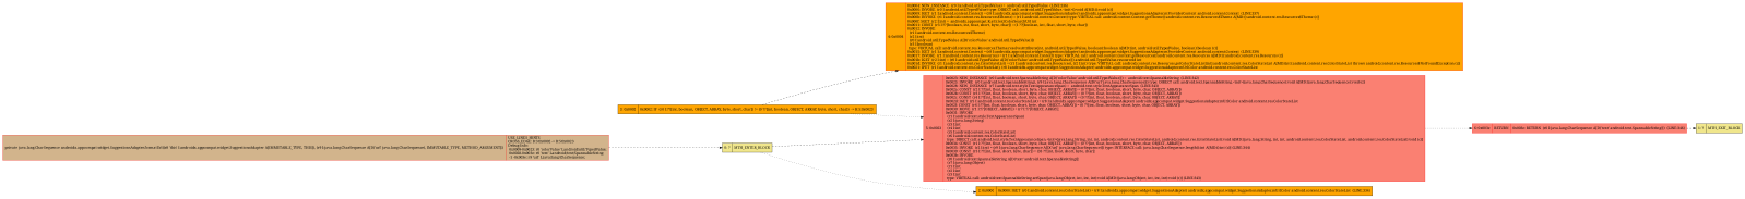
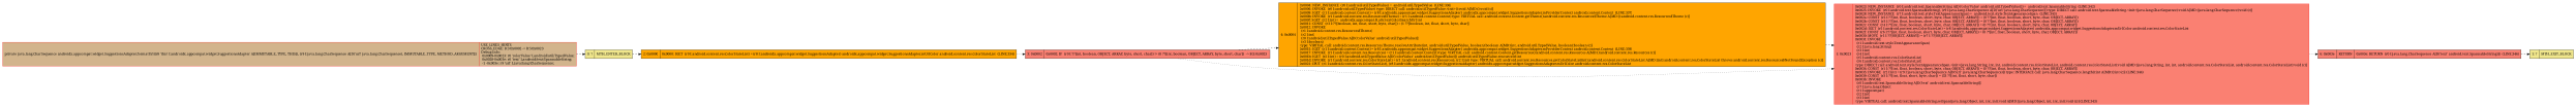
  digraph {
    fontname="Noto Serif"
    rankdir=LR
    node [color=black fillcolor=salmon fontname="Noto Serif" shape=record style=filled]
    edge [fontname="Noto Serif" style=dashed]
    n1 [fillcolor=khaki label="{0\:\ ?|MTH_ENTER_BLOCK\l}"]
    n2 [fillcolor=orange label="{2\:\ 0x0000|0x0000: IGET  (r0 I:android.content.res.ColorStateList) = (r8 I:androidx.appcompat.widget.SuggestionsAdapter) androidx.appcompat.widget.SuggestionsAdapter.mUrlColor android.content.res.ColorStateList  (LINE:334)\l}"]
-   n3 [fillcolor=orange label="{3\:\ 0x0002|0x0002: IF  (r0 I:??[int, boolean, OBJECT, ARRAY, byte, short, char]) != (0 ??[int, boolean, OBJECT, ARRAY, byte, short, char])  \-\> B:5:0x0023 \l}"]
-   n4 [color=red fillcolor=orange label="{4\:\ 0x0004|0x0004: NEW_INSTANCE  (r0 I:android.util.TypedValue) =  android.util.TypedValue  (LINE:336)\l0x0006: INVOKE  (r0 I:android.util.TypedValue) type: DIRECT call: android.util.TypedValue.\<init\>():void A[MD:():void (c)]\l0x0009: IGET  (r1 I:android.content.Context) = (r8 I:androidx.appcompat.widget.SuggestionsAdapter) androidx.appcompat.widget.SuggestionsAdapter.mProviderContext android.content.Context  (LINE:337)\l0x000b: INVOKE  (r1 I:android.content.res.Resources$Theme) = (r1 I:android.content.Context) type: VIRTUAL call: android.content.Context.getTheme():android.content.res.Resources$Theme A[MD:():android.content.res.Resources$Theme (c)]\l0x000f: SGET  (r2 I:int) =  androidx.appcompat.R.attr.textColorSearchUrl int \l0x0011: CONST  (r3 I:??[boolean, int, float, short, byte, char]) = (1 ??[boolean, int, float, short, byte, char]) \l0x0012: INVOKE  \l  (r1 I:android.content.res.Resources$Theme)\l  (r2 I:int)\l  (r0 I:android.util.TypedValue A[D('colorValue' android.util.TypedValue)])\l  (r3 I:boolean)\l type: VIRTUAL call: android.content.res.Resources.Theme.resolveAttribute(int, android.util.TypedValue, boolean):boolean A[MD:(int, android.util.TypedValue, boolean):boolean (c)]\l0x0015: IGET  (r1 I:android.content.Context) = (r8 I:androidx.appcompat.widget.SuggestionsAdapter) androidx.appcompat.widget.SuggestionsAdapter.mProviderContext android.content.Context  (LINE:339)\l0x0017: INVOKE  (r1 I:android.content.res.Resources) = (r1 I:android.content.Context) type: VIRTUAL call: android.content.Context.getResources():android.content.res.Resources A[MD:():android.content.res.Resources (c)]\l0x001b: IGET  (r2 I:int) = (r0 I:android.util.TypedValue A[D('colorValue' android.util.TypedValue)]) android.util.TypedValue.resourceId int \l0x001d: INVOKE  (r1 I:android.content.res.ColorStateList) = (r1 I:android.content.res.Resources), (r2 I:int) type: VIRTUAL call: android.content.res.Resources.getColorStateList(int):android.content.res.ColorStateList A[MD:(int):android.content.res.ColorStateList throws android.content.res.Resources$NotFoundException (c)]\l0x0021: IPUT  (r1 I:android.content.res.ColorStateList), (r8 I:androidx.appcompat.widget.SuggestionsAdapter) androidx.appcompat.widget.SuggestionsAdapter.mUrlColor android.content.res.ColorStateList \l}"]
-   n5 [color=red label="{5\:\ 0x0023|0x0023: NEW_INSTANCE  (r0 I:android.text.SpannableString A[D('colorValue' android.util.TypedValue)]) =  android.text.SpannableString  (LINE:342)\l0x0025: INVOKE  (r0 I:android.text.SpannableString), (r9 I:java.lang.CharSequence A[D('url' java.lang.CharSequence)]) type: DIRECT call: android.text.SpannableString.\<init\>(java.lang.CharSequence):void A[MD:(java.lang.CharSequence):void (c)]\l0x0028: NEW_INSTANCE  (r7 I:android.text.style.TextAppearanceSpan) =  android.text.style.TextAppearanceSpan  (LINE:343)\l0x002a: CONST  (r2 I:??[int, float, boolean, short, byte, char, OBJECT, ARRAY]) = (0 ??[int, float, boolean, short, byte, char, OBJECT, ARRAY]) \l0x002b: CONST  (r3 I:??[int, float, boolean, short, byte, char, OBJECT, ARRAY]) = (0 ??[int, float, boolean, short, byte, char, OBJECT, ARRAY]) \l0x002c: CONST  (r4 I:??[int, float, boolean, short, byte, char, OBJECT, ARRAY]) = (0 ??[int, float, boolean, short, byte, char, OBJECT, ARRAY]) \l0x002d: IGET  (r5 I:android.content.res.ColorStateList) = (r8 I:androidx.appcompat.widget.SuggestionsAdapter) androidx.appcompat.widget.SuggestionsAdapter.mUrlColor android.content.res.ColorStateList \l0x002f: CONST  (r6 I:??[int, float, boolean, short, byte, char, OBJECT, ARRAY]) = (0 ??[int, float, boolean, short, byte, char, OBJECT, ARRAY]) \l0x0030: MOVE  (r1 I:??[OBJECT, ARRAY]) = (r7 I:??[OBJECT, ARRAY]) \l0x0031: INVOKE  \l  (r1 I:android.text.style.TextAppearanceSpan)\l  (r2 I:java.lang.String)\l  (r3 I:int)\l  (r4 I:int)\l  (r5 I:android.content.res.ColorStateList)\l  (r6 I:android.content.res.ColorStateList)\l type: DIRECT call: android.text.style.TextAppearanceSpan.\<init\>(java.lang.String, int, int, android.content.res.ColorStateList, android.content.res.ColorStateList):void A[MD:(java.lang.String, int, int, android.content.res.ColorStateList, android.content.res.ColorStateList):void (c)]\l0x0034: CONST  (r1 I:??[int, float, boolean, short, byte, char, OBJECT, ARRAY]) = (0 ??[int, float, boolean, short, byte, char, OBJECT, ARRAY]) \l0x0035: INVOKE  (r2 I:int) = (r9 I:java.lang.CharSequence A[D('url' java.lang.CharSequence)]) type: INTERFACE call: java.lang.CharSequence.length():int A[MD:():int (c)] (LINE:344)\l0x0039: CONST  (r3 I:??[int, float, short, byte, char]) = (33 ??[int, float, short, byte, char]) \l0x003b: INVOKE  \l  (r0 I:android.text.SpannableString A[D('text' android.text.SpannableString)])\l  (r7 I:java.lang.Object)\l  (r1 I:int)\l  (r2 I:int)\l  (r3 I:int)\l type: VIRTUAL call: android.text.SpannableString.setSpan(java.lang.Object, int, int, int):void A[MD:(java.lang.Object, int, int, int):void (c)] (LINE:343)\l}"]
-   n6 [color=red label="{6\:\ 0x003e|RETURN\l|0x003e: RETURN  (r0 I:java.lang.CharSequence A[D('text' android.text.SpannableString)])  (LINE:346)\l}"]
+   n3 [label="{3\:\ 0x0002|0x0002: IF  (r0 I:??[int, boolean, OBJECT, ARRAY, byte, short, char]) != (0 ??[int, boolean, OBJECT, ARRAY, byte, short, char])  \-\> B:5:0x0023 \l}"]
+   n4 [fillcolor=orange label="{4\:\ 0x0004|0x0004: NEW_INSTANCE  (r0 I:android.util.TypedValue) =  android.util.TypedValue  (LINE:336)\l0x0006: INVOKE  (r0 I:android.util.TypedValue) type: DIRECT call: android.util.TypedValue.\<init\>():void A[MD:():void (c)]\l0x0009: IGET  (r1 I:android.content.Context) = (r8 I:androidx.appcompat.widget.SuggestionsAdapter) androidx.appcompat.widget.SuggestionsAdapter.mProviderContext android.content.Context  (LINE:337)\l0x000b: INVOKE  (r1 I:android.content.res.Resources$Theme) = (r1 I:android.content.Context) type: VIRTUAL call: android.content.Context.getTheme():android.content.res.Resources$Theme A[MD:():android.content.res.Resources$Theme (c)]\l0x000f: SGET  (r2 I:int) =  androidx.appcompat.R.attr.textColorSearchUrl int \l0x0011: CONST  (r3 I:??[boolean, int, float, short, byte, char]) = (1 ??[boolean, int, float, short, byte, char]) \l0x0012: INVOKE  \l  (r1 I:android.content.res.Resources$Theme)\l  (r2 I:int)\l  (r0 I:android.util.TypedValue A[D('colorValue' android.util.TypedValue)])\l  (r3 I:boolean)\l type: VIRTUAL call: android.content.res.Resources.Theme.resolveAttribute(int, android.util.TypedValue, boolean):boolean A[MD:(int, android.util.TypedValue, boolean):boolean (c)]\l0x0015: IGET  (r1 I:android.content.Context) = (r8 I:androidx.appcompat.widget.SuggestionsAdapter) androidx.appcompat.widget.SuggestionsAdapter.mProviderContext android.content.Context  (LINE:339)\l0x0017: INVOKE  (r1 I:android.content.res.Resources) = (r1 I:android.content.Context) type: VIRTUAL call: android.content.Context.getResources():android.content.res.Resources A[MD:():android.content.res.Resources (c)]\l0x001b: IGET  (r2 I:int) = (r0 I:android.util.TypedValue A[D('colorValue' android.util.TypedValue)]) android.util.TypedValue.resourceId int \l0x001d: INVOKE  (r1 I:android.content.res.ColorStateList) = (r1 I:android.content.res.Resources), (r2 I:int) type: VIRTUAL call: android.content.res.Resources.getColorStateList(int):android.content.res.ColorStateList A[MD:(int):android.content.res.ColorStateList throws android.content.res.Resources$NotFoundException (c)]\l0x0021: IPUT  (r1 I:android.content.res.ColorStateList), (r8 I:androidx.appcompat.widget.SuggestionsAdapter) androidx.appcompat.widget.SuggestionsAdapter.mUrlColor android.content.res.ColorStateList \l}"]
+   n5 [color=red label="{5\:\ 0x0023|0x0023: NEW_INSTANCE  (r0 I:android.text.SpannableString A[D('colorValue' android.util.TypedValue)]) =  android.text.SpannableString  (LINE:342)\l0x0025: INVOKE  (r0 I:android.text.SpannableString), (r9 I:java.lang.CharSequence A[D('url' java.lang.CharSequence)]) type: DIRECT call: android.text.SpannableString.\<init\>(java.lang.CharSequence):void A[MD:(java.lang.CharSequence):void (c)]\l0x0028: NEW_INSTANCE  (r7 I:android.text.style.TextAppearanceSpan) =  android.text.style.TextAppearanceSpan  (LINE:343)\l0x002a: CONST  (r2 I:??[int, float, boolean, short, byte, char, OBJECT, ARRAY]) = (0 ??[int, float, boolean, short, byte, char, OBJECT, ARRAY]) \l0x002b: CONST  (r3 I:??[int, float, boolean, short, byte, char, OBJECT, ARRAY]) = (0 ??[int, float, boolean, short, byte, char, OBJECT, ARRAY]) \l0x002c: CONST  (r4 I:??[int, float, boolean, short, byte, char, OBJECT, ARRAY]) = (0 ??[int, float, boolean, short, byte, char, OBJECT, ARRAY]) \l0x002d: IGET  (r5 I:android.content.res.ColorStateList) = (r8 I:androidx.appcompat.widget.SuggestionsAdapter) androidx.appcompat.widget.SuggestionsAdapter.mUrlColor android.content.res.ColorStateList \l0x002f: CONST  (r6 I:??[int, float, boolean, short, byte, char, OBJECT, ARRAY]) = (0 ??[int, float, boolean, short, byte, char, OBJECT, ARRAY]) \l0x0030: MOVE  (r1 I:??[OBJECT, ARRAY]) = (r7 I:??[OBJECT, ARRAY]) \l0x0031: INVOKE  \l  (r1 I:android.text.style.TextAppearanceSpan)\l  (r2 I:java.lang.String)\l  (r3 I:int)\l  (r4 I:int)\l  (r5 I:android.content.res.ColorStateList)\l  (r6 I:android.content.res.ColorStateList)\l type: DIRECT call: android.text.style.TextAppearanceSpan.\<init\>(java.lang.String, int, int, android.content.res.ColorStateList, android.content.res.ColorStateList):void A[MD:(java.lang.String, int, int, android.content.res.ColorStateList, android.content.res.ColorStateList):void (c)]\l0x0034: CONST  (r1 I:??[int, float, boolean, short, byte, char, OBJECT, ARRAY]) = (0 ??[int, float, boolean, short, byte, char, OBJECT, ARRAY]) \l0x0035: INVOKE  (r2 I:int) = (r9 I:java.lang.CharSequence A[D('url' java.lang.CharSequence)]) type: INTERFACE call: java.lang.CharSequence.length():int A[MD:():int (c)] (LINE:344)\l0x0039: CONST  (r3 I:??[int, float, short, byte, char]) = (33 ??[int, float, short, byte, char]) \l0x003b: INVOKE  \l  (r0 I:android.text.SpannableString A[D('text' android.text.SpannableString)])\l  (r7 I:java.lang.Object)\l  (r1 I:appcompat)\l  (r2 I:int)\l  (r3 I:int)\l type: VIRTUAL call: android.text.SpannableString.setSpan(java.lang.Object, int, int, int):void A[MD:(java.lang.Object, int, int, int):void (c)] (LINE:343)\l}"]
+   n6 [label="{6\:\ 0x003e|RETURN\l|0x003e: RETURN  (r0 I:java.lang.CharSequence A[D('text' android.text.SpannableString)])  (LINE:346)\l}"]
    n7 [fillcolor=khaki label="{1\:\ ?|MTH_EXIT_BLOCK\l}"]
    n8 [color=red fillcolor=tan label="{private java.lang.CharSequence androidx.appcompat.widget.SuggestionsAdapter.formatUrl((r8 'this' I:androidx.appcompat.widget.SuggestionsAdapter A[IMMUTABLE_TYPE, THIS]), (r9 I:java.lang.CharSequence A[D('url' java.lang.CharSequence), IMMUTABLE_TYPE, METHOD_ARGUMENT]))  | USE_LINES_HINTS\lCROSS_EDGE: B:3:0x0002 \-\> B:5:0x0023\lDebug Info:\l  0x0009\-0x0023: r0 'colorValue' Landroid\/util\/TypedValue;\l  0x0028\-0x003e: r0 'text' Landroid\/text\/SpannableString;\l  \-1 \-0x003e: r9 'url' Ljava\/lang\/CharSequence;\l}"]
-   n1 -> n2 [style=dotted]
+   n1 -> n2
+   n2 -> n3 [style=dotted]
    n3 -> n4
    n3 -> n5 [style=dotted]
-   n1 -> n5
+   n4 -> n5
    n5 -> n6 [style=dotted]
    n6 -> n7
    n8 -> n1
  }
